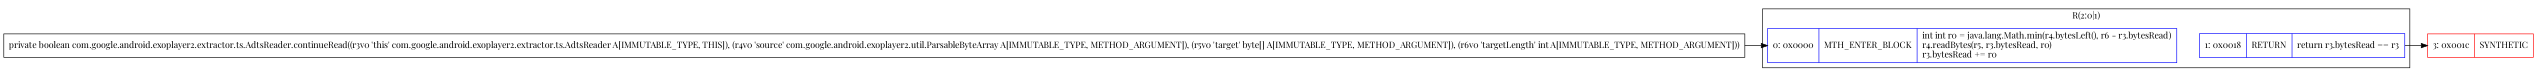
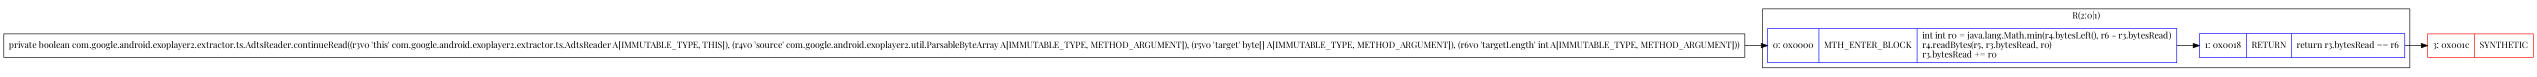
  digraph {
    fontname="Playfair Display"
    rankdir=LR
    node [color=blue fontname="Playfair Display" shape=record]
    edge [fontname="Playfair Display"]
    n1 [label="{0\:\ 0x0000|MTH_ENTER_BLOCK\l|int int r0 = java.lang.Math.min(r4.bytesLeft(), r6 \- r3.bytesRead)\lr4.readBytes(r5, r3.bytesRead, r0)\lr3.bytesRead += r0\l}"]
-   n2 [label="{1\:\ 0x0018|RETURN\l|return r3.bytesRead == r3\l}"]
+   n2 [label="{1\:\ 0x0018|RETURN\l|return r3.bytesRead == r6\l}"]
    n3 [color=red label="{3\:\ 0x001c|SYNTHETIC\l}"]
    n4 [label="{private boolean com.google.android.exoplayer2.extractor.ts.AdtsReader.continueRead((r3v0 'this' com.google.android.exoplayer2.extractor.ts.AdtsReader A[IMMUTABLE_TYPE, THIS]), (r4v0 'source' com.google.android.exoplayer2.util.ParsableByteArray A[IMMUTABLE_TYPE, METHOD_ARGUMENT]), (r5v0 'target' byte[] A[IMMUTABLE_TYPE, METHOD_ARGUMENT]), (r6v0 'targetLength' int A[IMMUTABLE_TYPE, METHOD_ARGUMENT])) }" color=""]
    subgraph cluster_1 {
      label="R(2:0|1)"
      n1
      n2
    }
+   n1 -> n2
    n2 -> n3
    n4 -> n1
  }
